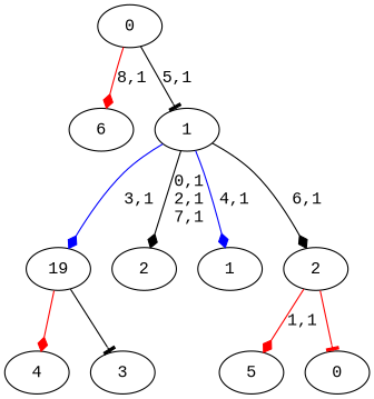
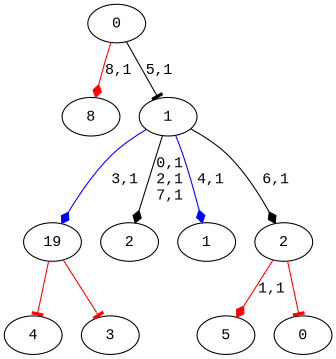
  digraph {
    fontname="Liberation Mono"
    node [fontname="Liberation Mono"]
    edge [arrowhead=diamond color=red fontname="Liberation Mono"]
-   n1 [label=6]
+   n1 [label=8]
    n2 [label=5]
    n3 [label=4]
    n4 [label=3]
    n5 [label=19]
    n6 [label=2]
    n7 [label=1]
    n8 [label=0]
    2
    1
    0
-   n5 -> n3
-   n5 -> n4 [arrowhead=tee color=black]
+   n5 -> n3 [arrowhead=tee]
+   n5 -> n4 [arrowhead=tee]
    2 -> n2 [label="1,1"]
    2 -> n8 [arrowhead=tee]
    1 -> n5 [color=blue label="3,1"]
    1 -> n6 [color=black label="0,1\n2,1\n7,1"]
    1 -> n7 [color=blue label="4,1"]
    1 -> 2 [color=black label="6,1"]
    0 -> n1 [label="8,1"]
    0 -> 1 [arrowhead=tee color=black label="5,1"]
  }
